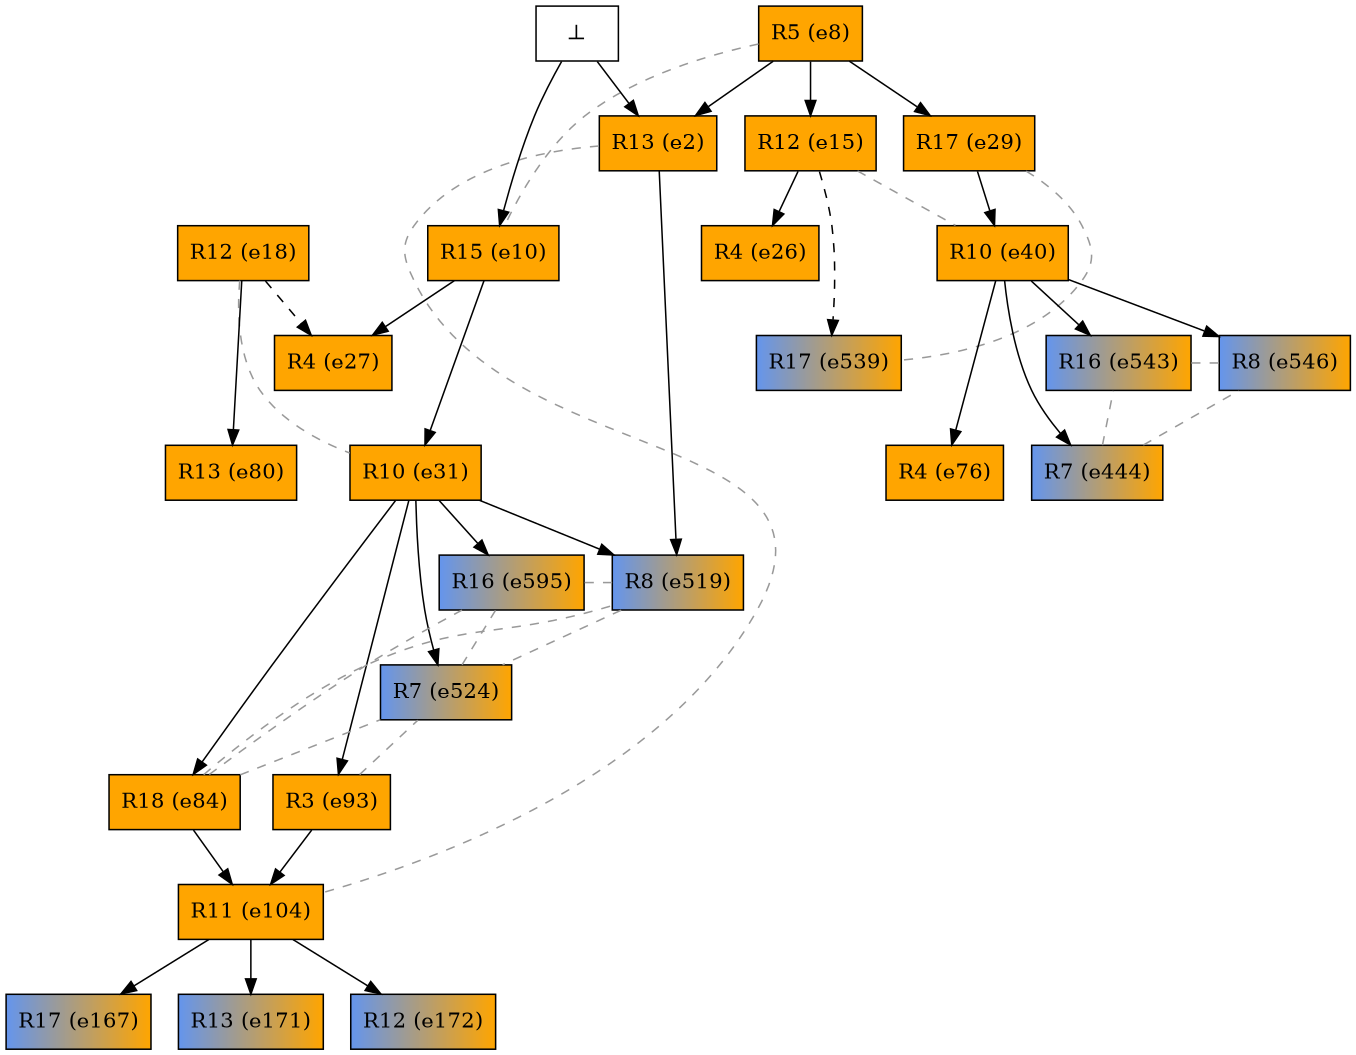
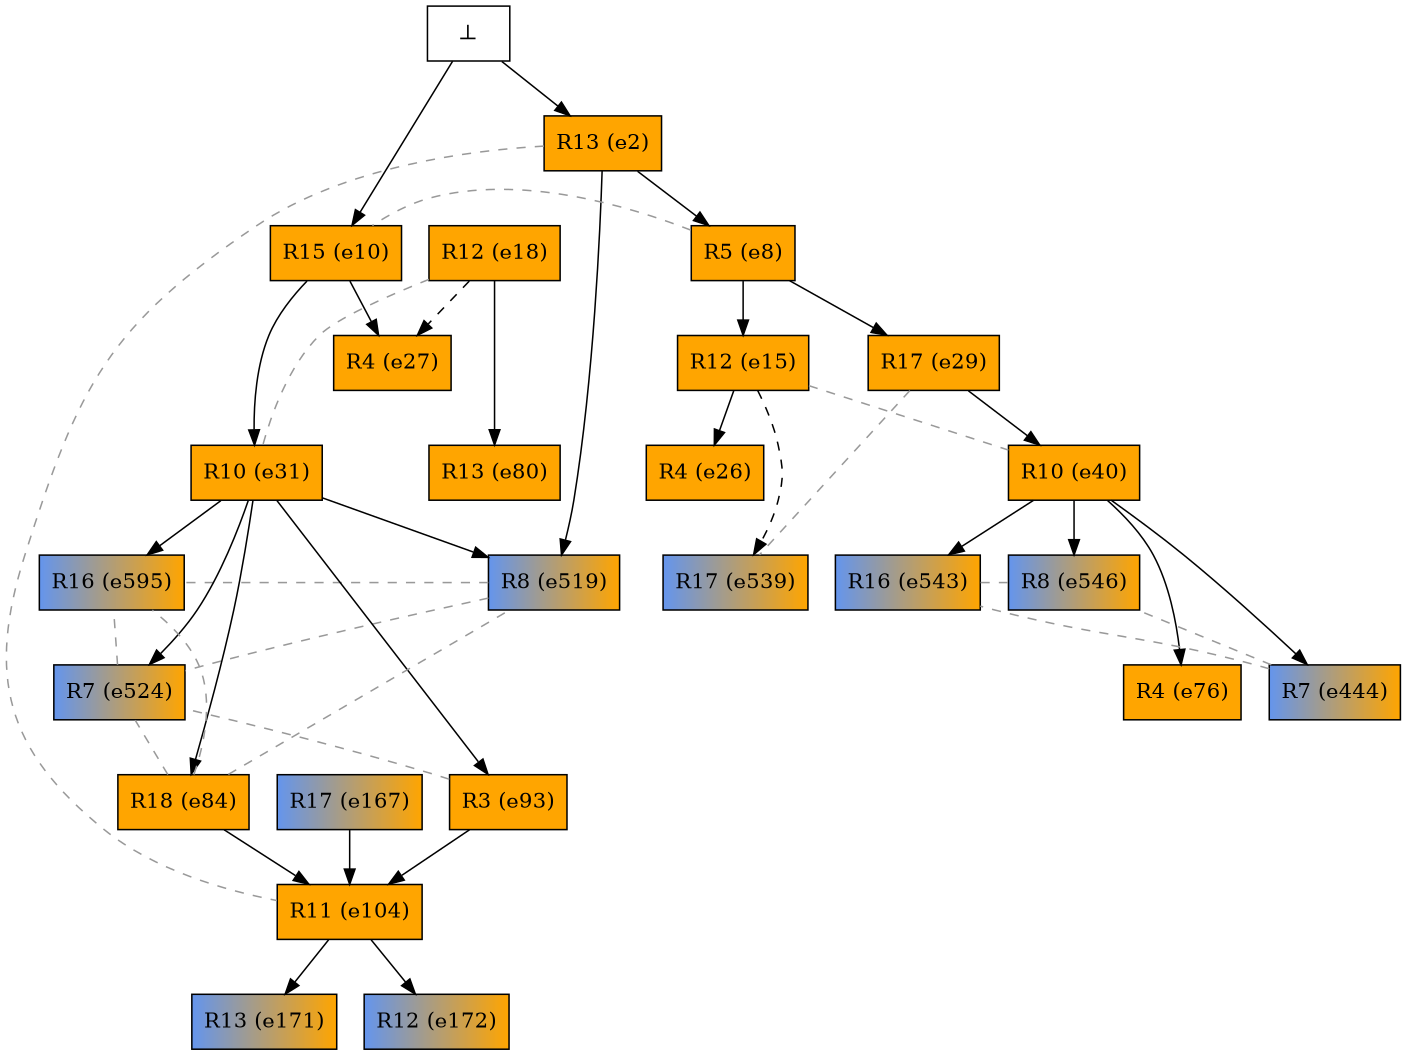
  digraph {
    node [color=black fillcolor="orange:orange" shape=box style=filled]
    edge [minlen=1]
    n1 [label="R13 (e2)"]
    n2 [label="R11 (e104)"]
    n3 [label="R5 (e8)"]
    n4 [fillcolor="cornflowerblue:orange" label="R8 (e519)"]
    n5 [fillcolor="cornflowerblue:orange" label="R17 (e167)"]
    n6 [fillcolor="cornflowerblue:orange" label="R13 (e171)"]
    n7 [fillcolor="cornflowerblue:orange" label="R12 (e172)"]
    n8 [label="R15 (e10)"]
    n9 [label="R12 (e15)"]
    n10 [label="R17 (e29)"]
    n11 [fillcolor="cornflowerblue:orange" label="R7 (e524)"]
    n12 [fillcolor="cornflowerblue:orange" label="R16 (e595)"]
    n13 [label="R10 (e31)"]
    n14 [label="R4 (e27)"]
    n15 [label="R10 (e40)"]
    n16 [fillcolor="cornflowerblue:orange" label="R17 (e539)"]
    n17 [label="R4 (e26)"]
    n18 [label="R12 (e18)"]
    n19 [label="R13 (e80)"]
    n20 [label="R18 (e84)"]
    n21 [label="R3 (e93)"]
    n22 [fillcolor="cornflowerblue:orange" label="R7 (e444)"]
    n23 [fillcolor="cornflowerblue:orange" label="R16 (e543)"]
    n24 [fillcolor="cornflowerblue:orange" label="R8 (e546)"]
    n25 [label="R4 (e76)"]
    n26 [fillcolor=white label="⊥" color=""]
    n1 -> n2 [arrowhead=none color=gray60 constraint=false style=dashed minlen=""]
-   n3 -> n1
+   n1 -> n3
    n1 -> n4
-   n2 -> n5
+   n5 -> n2
    n2 -> n6
    n2 -> n7
    n3 -> n8 [arrowhead=none color=gray60 constraint=false style=dashed minlen=""]
    n3 -> n9
    n3 -> n10
    n4 -> n11 [arrowhead=none color=gray60 constraint=false style=dashed minlen=""]
    n4 -> n12 [arrowhead=none color=gray60 constraint=false style=dashed minlen=""]
    n8 -> n13 [minlen=2]
    n8 -> n14
    n9 -> n15 [arrowhead=none color=gray60 constraint=false style=dashed minlen=""]
    n9 -> n16 [minlen=2 style=dashed]
    n9 -> n17
    n10 -> n15
    n10 -> n16 [arrowhead=none color=gray60 constraint=false style=dashed minlen=""]
    n11 -> n12 [arrowhead=none color=gray60 constraint=false style=dashed minlen=""]
    n13 -> n4
    n13 -> n11 [minlen=2]
    n13 -> n12
    n13 -> n20 [minlen=3]
    n13 -> n21 [minlen=3]
    n15 -> n22 [minlen=2]
    n15 -> n23
    n15 -> n24
    n15 -> n25 [minlen=2]
    n18 -> n13 [arrowhead=none color=gray60 constraint=false style=dashed minlen=""]
    n18 -> n14 [style=dashed]
    n18 -> n19 [minlen=2]
    n20 -> n2
    n20 -> n4 [arrowhead=none color=gray60 constraint=false style=dashed minlen=""]
    n20 -> n11 [arrowhead=none color=gray60 constraint=false style=dashed minlen=""]
    n20 -> n12 [arrowhead=none color=gray60 constraint=false style=dashed minlen=""]
    n21 -> n2
    n21 -> n11 [arrowhead=none color=gray60 constraint=false style=dashed minlen=""]
    n22 -> n23 [arrowhead=none color=gray60 constraint=false style=dashed minlen=""]
    n22 -> n24 [arrowhead=none color=gray60 constraint=false style=dashed minlen=""]
    n23 -> n24 [arrowhead=none color=gray60 constraint=false style=dashed minlen=""]
    n26 -> n1
    n26 -> n8 [minlen=2]
  }
